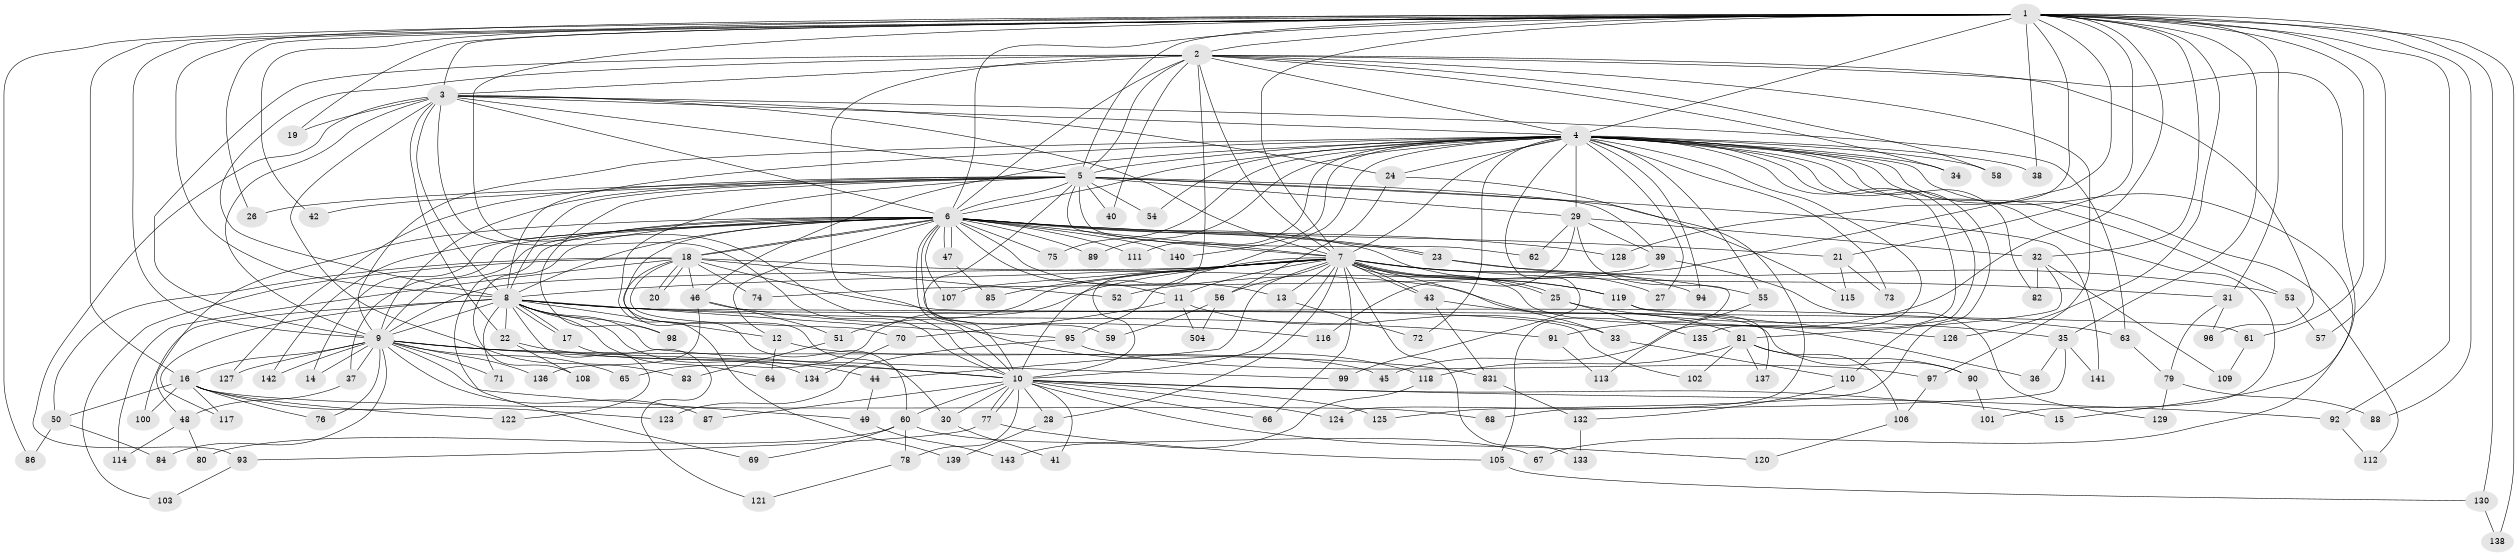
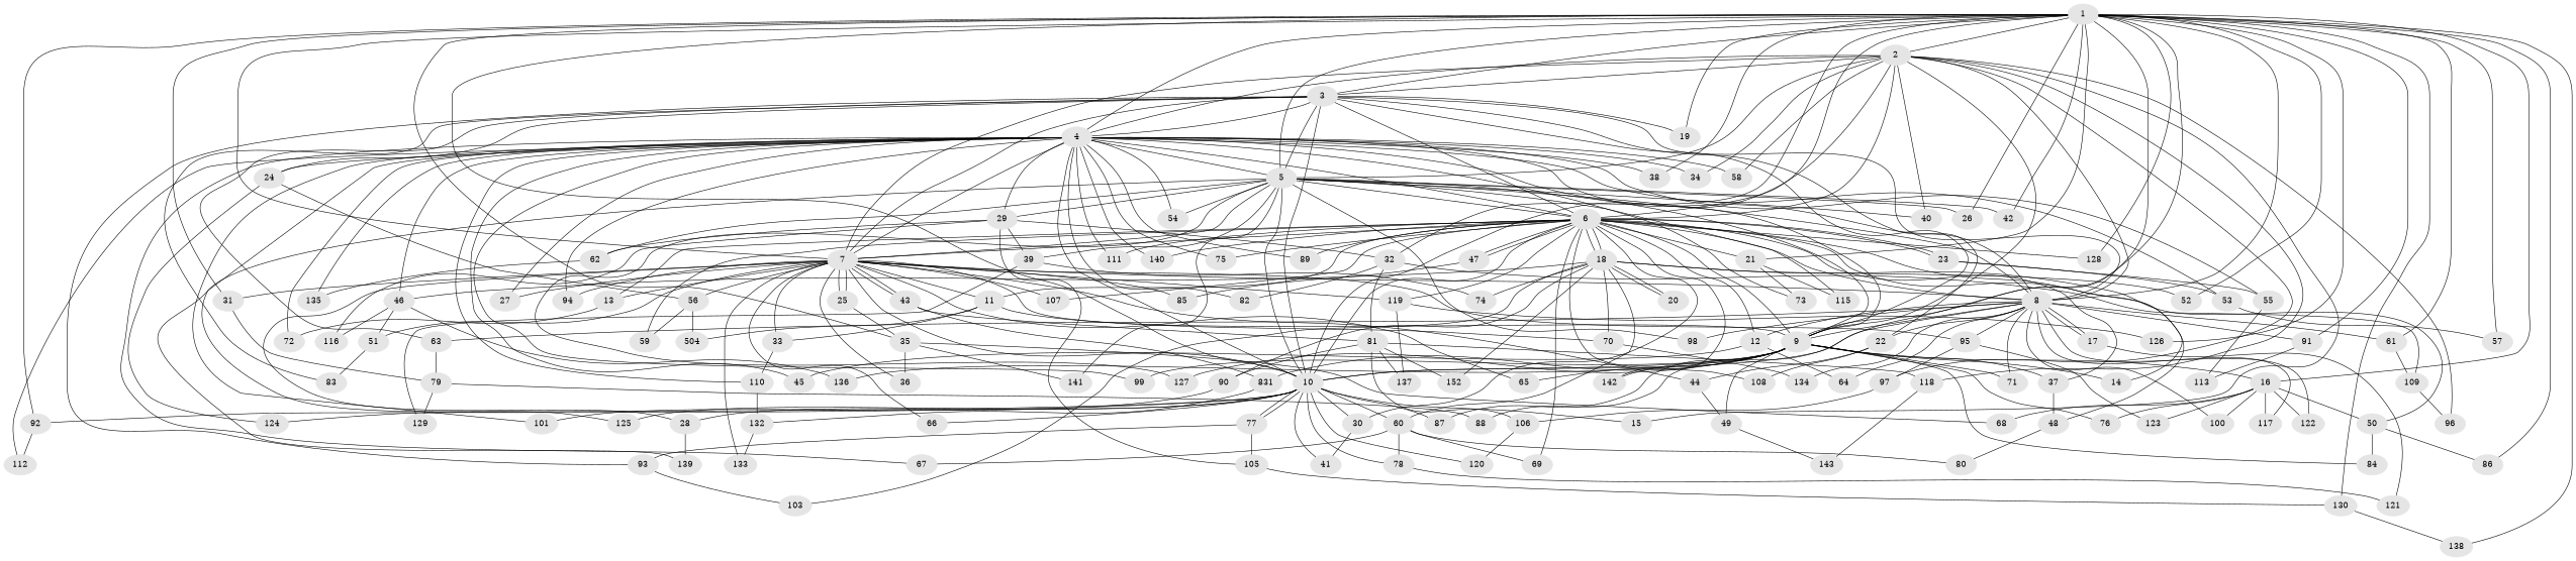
  graph {
    node [color=gray90 style=filled]
    1
    2
    3
    4
    5
    6
    7
    8
    9
    10
    16
    19
    21
    26
    31
    32
    35
    38
    42
    52
    57
    61
    86
    88
    91
    92
    126
    128
    130
    138
    15
    34
    40
    58
    96
    97
    118
    22
    24
    63
    83
    93
    27
    29
    45
    46
    53
    54
    55
    67
    72
    73
    75
    82
    89
    94
    99
    101
    110
    111
    112
    125
    135
    140
    39
    62
    98
    115
    127
    139
    141
    11
    12
    13
    14
    18
    23
    30
    37
    47
    48
    59
    69
    107
    108
    119
    142
    25
    28
    33
    36
    43
    44
    51
    56
    65
    66
    85
    95
    133
    17
    64
    71
    100
    117
    122
    134
    49
    76
    84
    87
    n112 [label=831]
    136
    41
    60
    77
    78
    120
    124
    50
    68
    123
    79
    81
    109
    113
    106
    143
    103
    105
    116
    132
    74
    129
    70
    n136 [label=504]
    20
    90
-   102
-   114
+   102 [label=152]
    80
    137
    121
    1 -- 2
    1 -- 3
    1 -- 4
    1 -- 5
    1 -- 6
    1 -- 7
    1 -- 8
    1 -- 9
    1 -- 10
    1 -- 16
    1 -- 19
    1 -- 21
    1 -- 26
    1 -- 31
    1 -- 32
    1 -- 35
    1 -- 38
    1 -- 42
    1 -- 52
    1 -- 57
    1 -- 61
    1 -- 86
    1 -- 88
    1 -- 91
    1 -- 92
    1 -- 126
    1 -- 128
    1 -- 130
    1 -- 138
    2 -- 3
    2 -- 4
    2 -- 5
    2 -- 6
    2 -- 7
    2 -- 8
    2 -- 9
    2 -- 10
    2 -- 15
    2 -- 34
    2 -- 40
    2 -- 58
    2 -- 96
    2 -- 97
    2 -- 118
    3 -- 4
    3 -- 5
    3 -- 6
    3 -- 7
    3 -- 8
    3 -- 9
    3 -- 10
    3 -- 19
    3 -- 22
    3 -- 24
    3 -- 63
    3 -- 83
    3 -- 93
    4 -- 5
    4 -- 6
    4 -- 7
    4 -- 8
    4 -- 9
    4 -- 10
    4 -- 38
    4 -- 34
    4 -- 58
    4 -- 24
    4 -- 27
    4 -- 29
    4 -- 45
    4 -- 46
    4 -- 53
    4 -- 54
    4 -- 55
    4 -- 67
    4 -- 72
    4 -- 73
    4 -- 75
    4 -- 82
    4 -- 89
    4 -- 94
    4 -- 99
    4 -- 101
    4 -- 110
    4 -- 111
    4 -- 112
    4 -- 125
    4 -- 135
    4 -- 140
    5 -- 6
    5 -- 7
    5 -- 8
    5 -- 9
    5 -- 10
    5 -- 26
    5 -- 42
    5 -- 40
    5 -- 29
    5 -- 54
    5 -- 39
    5 -- 62
    5 -- 98
    5 -- 115
    5 -- 127
    5 -- 139
    5 -- 141
    6 -- 7
    6 -- 8
    6 -- 9
    6 -- 10
    6 -- 21
    6 -- 128
    6 -- 75
    6 -- 89
    6 -- 111
    6 -- 140
    6 -- 11
    6 -- 12
    6 -- 13
    6 -- 14
    6 -- 18
    6 -- 18
    6 -- 23
    6 -- 23
    6 -- 30
    6 -- 37
    6 -- 47
    6 -- 47
    6 -- 48
    6 -- 59
    6 -- 69
    6 -- 107
    6 -- 108
    6 -- 119
    6 -- 142
    7 -- 8
    7 -- 9
    7 -- 10
    7 -- 31
    7 -- 27
    7 -- 94
    7 -- 11
    7 -- 13
    7 -- 107
    7 -- 119
    7 -- 25
    7 -- 25
    7 -- 28
    7 -- 33
    7 -- 36
    7 -- 43
    7 -- 43
    7 -- 44
    7 -- 51
    7 -- 56
    7 -- 65
    7 -- 66
    7 -- 85
    7 -- 95
    7 -- 133
    8 -- 9
    8 -- 10
    8 -- 61
    8 -- 91
    8 -- 22
    8 -- 63
    8 -- 98
    8 -- 12
    8 -- 95
    8 -- 17
    8 -- 17
    8 -- 64
    8 -- 71
    8 -- 100
    8 -- 117
    8 -- 122
    8 -- 134
    9 -- 10
    9 -- 16
    9 -- 99
    9 -- 127
    9 -- 14
    9 -- 37
    9 -- 142
    9 -- 65
    9 -- 71
    9 -- 49
    9 -- 76
    9 -- 84
    9 -- 87
    9 -- n112
    9 -- 136
    10 -- 92
    10 -- 15
    10 -- 125
    10 -- 30
    10 -- 28
    10 -- 66
    10 -- 87
    10 -- 41
    10 -- 60
    10 -- 77
    10 -- 77
    10 -- 78
    10 -- 120
    10 -- 124
    16 -- 100
    16 -- 117
    16 -- 122
    16 -- 76
    16 -- 50
    16 -- 68
    16 -- 123
    21 -- 73
    21 -- 115
-   31 -- 96
+   109 -- 96
    31 -- 79
    32 -- 82
    32 -- 81
    32 -- 109
    35 -- 141
    35 -- 36
    35 -- 68
    61 -- 109
    91 -- 113
    92 -- 112
    130 -- 138
    97 -- 106
    118 -- 143
    22 -- 108
    22 -- 44
    24 -- 56
    24 -- 124
    63 -- 79
    93 -- 103
    29 -- 32
    29 -- 39
    29 -- 62
    29 -- 105
    29 -- 116
    46 -- 51
    46 -- 136
    46 -- 116
    53 -- 57
    55 -- 113
    110 -- 132
    39 -- 74
    39 -- 129
    11 -- 33
    11 -- 70
    11 -- n136
    12 -- 45
    12 -- 64
    13 -- 72
    18 -- 52
    18 -- 46
    18 -- 60
    18 -- 50
    18 -- 103
    18 -- 74
    18 -- 70
    18 -- 20
    18 -- 20
    18 -- 90
    18 -- 102
-   18 -- 114
    23 -- 53
    23 -- 55
    30 -- 41
    37 -- 48
    47 -- 85
-   48 -- 114
    48 -- 80
    119 -- 126
    119 -- 137
    25 -- 35
-   25 -- 135
+   62 -- 135
    28 -- 139
    33 -- 110
    43 -- n112
    43 -- 81
    44 -- 49
    51 -- 83
    56 -- 59
    56 -- n136
    95 -- 97
    95 -- 123
    17 -- 121
    49 -- 143
    n112 -- 132
    60 -- 67
    60 -- 69
    60 -- 78
    60 -- 80
    77 -- 93
    77 -- 105
    78 -- 121
    50 -- 86
    50 -- 84
    79 -- 88
    79 -- 129
    81 -- 118
    81 -- 106
    81 -- 90
    81 -- 102
    81 -- 137
    106 -- 120
    105 -- 130
    132 -- 133
    70 -- 134
    90 -- 101
  }
